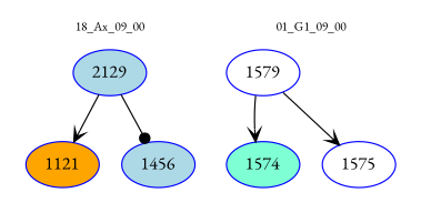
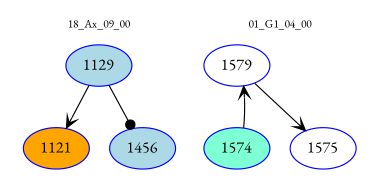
  digraph {
    fontname="EB Garamond"
    node [color=blue fillcolor=lightblue fontname="EB Garamond" style=filled]
    edge [arrowhead=vee color=black fontname="EB Garamond"]
-   n1 [label=2129]
+   n1 [label=1129]
    n2 [fillcolor=orange label=1121]
    n3 [label=1456]
    n4 [fillcolor=white label=1579]
    n5 [fillcolor=aquamarine label=1574]
    n6 [fillcolor=white label=1575]
    subgraph cluster_1 {
      color=white
      fontsize=10
      label="18_Ax_09_00"
      n1
      n2
      n3
    }
    subgraph cluster_2 {
      color=white
      fontsize=10
-     label="01_G1_09_00"
+     label="01_G1_04_00"
      n4
      n5
      n6
    }
    n1 -> n2
    n1 -> n3 [arrowhead=dot]
-   n4 -> n5
+   n5 -> n4
    n4 -> n6
  }
